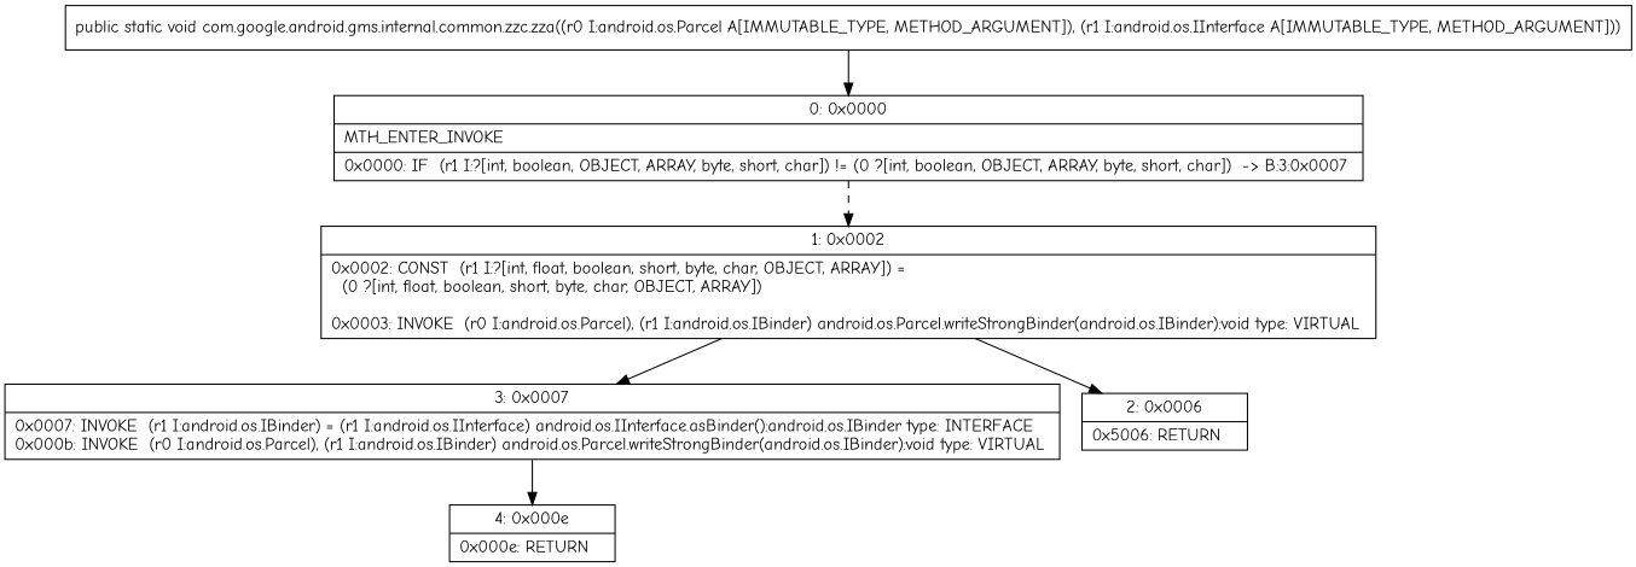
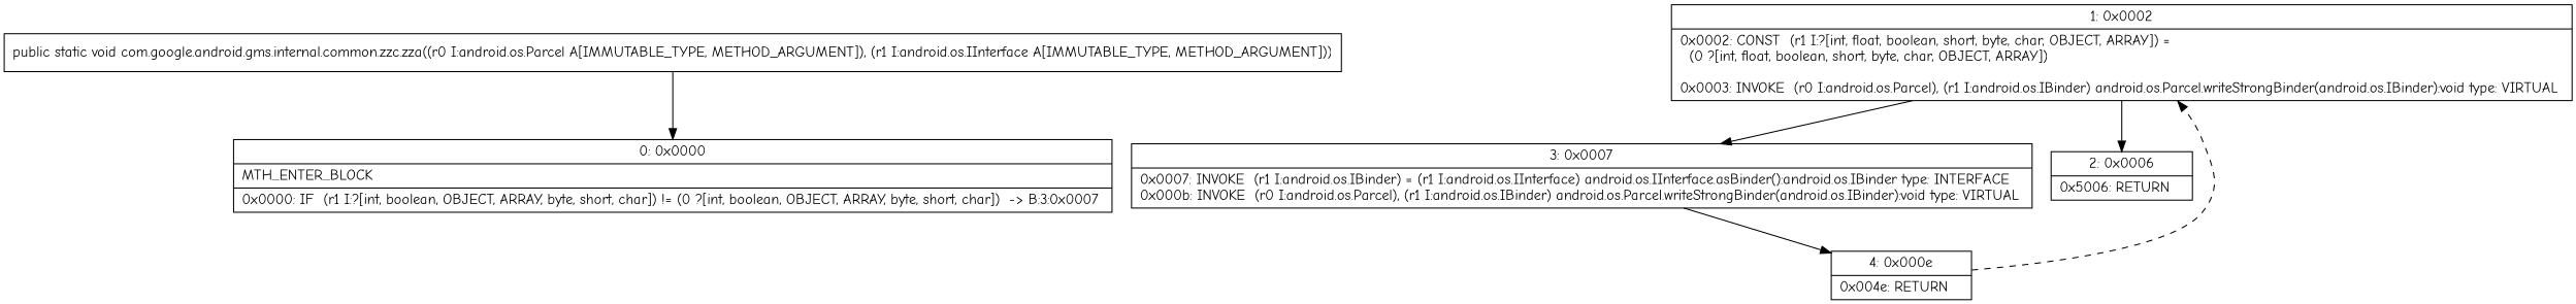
  digraph {
    fontname="Comic Neue"
    node [fontname="Comic Neue" shape=record]
    edge [fontname="Comic Neue"]
-   n1 [label="{0\:\ 0x0000|MTH_ENTER_INVOKE\l|0x0000: IF  (r1 I:?[int, boolean, OBJECT, ARRAY, byte, short, char]) != (0 ?[int, boolean, OBJECT, ARRAY, byte, short, char])  \-\> B:3:0x0007 \l}"]
+   n1 [label="{0\:\ 0x0000|MTH_ENTER_BLOCK\l|0x0000: IF  (r1 I:?[int, boolean, OBJECT, ARRAY, byte, short, char]) != (0 ?[int, boolean, OBJECT, ARRAY, byte, short, char])  \-\> B:3:0x0007 \l}"]
    n2 [label="{1\:\ 0x0002|0x0002: CONST  (r1 I:?[int, float, boolean, short, byte, char, OBJECT, ARRAY]) = \l  (0 ?[int, float, boolean, short, byte, char, OBJECT, ARRAY])\l \l0x0003: INVOKE  (r0 I:android.os.Parcel), (r1 I:android.os.IBinder) android.os.Parcel.writeStrongBinder(android.os.IBinder):void type: VIRTUAL \l}"]
    n3 [label="{3\:\ 0x0007|0x0007: INVOKE  (r1 I:android.os.IBinder) = (r1 I:android.os.IInterface) android.os.IInterface.asBinder():android.os.IBinder type: INTERFACE \l0x000b: INVOKE  (r0 I:android.os.Parcel), (r1 I:android.os.IBinder) android.os.Parcel.writeStrongBinder(android.os.IBinder):void type: VIRTUAL \l}"]
    n4 [label="{2\:\ 0x0006|0x5006: RETURN   \l}"]
-   n5 [label="{4\:\ 0x000e|0x000e: RETURN   \l}"]
+   n5 [label="{4\:\ 0x000e|0x004e: RETURN   \l}"]
    n6 [label="{public static void com.google.android.gms.internal.common.zzc.zza((r0 I:android.os.Parcel A[IMMUTABLE_TYPE, METHOD_ARGUMENT]), (r1 I:android.os.IInterface A[IMMUTABLE_TYPE, METHOD_ARGUMENT])) }"]
-   n1 -> n2 [style=dashed]
+   n5 -> n2 [style=dashed]
    n2 -> n3
    n2 -> n4
    n3 -> n5
    n6 -> n1
  }
